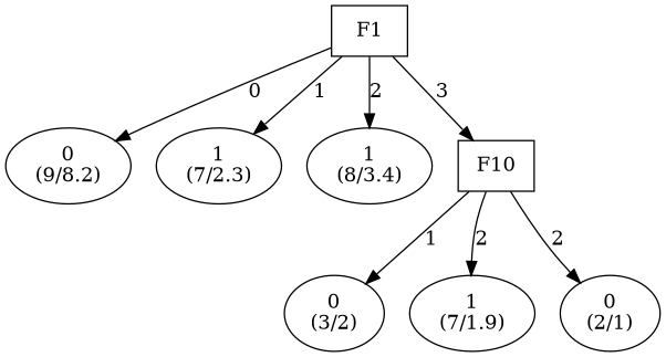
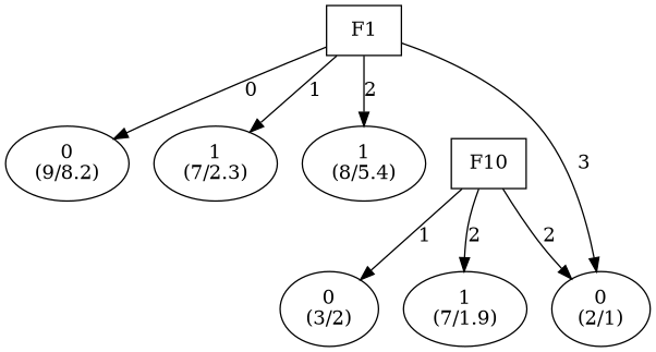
  digraph {
    node [shape=ellipse]
    n1 [label="F1\n" shape=box]
    n2 [label="0\n(9/8.2)"]
    n3 [label="1\n(7/2.3)"]
-   n4 [label="1\n(8/3.4)"]
+   n4 [label="1\n(8/5.4)"]
    n5 [label="F10\n" shape=box]
    n6 [label="0\n(2/1)"]
    n7 [label="0\n(3/2)"]
    n8 [label="1\n(7/1.9)"]
    n1 -> n2 [label=0]
    n1 -> n3 [label=1]
    n1 -> n4 [label=2]
-   n1 -> n5 [label=3]
+   n1 -> n6 [label=3]
    n5 -> n6 [label=2]
    n5 -> n7 [label=1]
    n5 -> n8 [label=2]
  }
